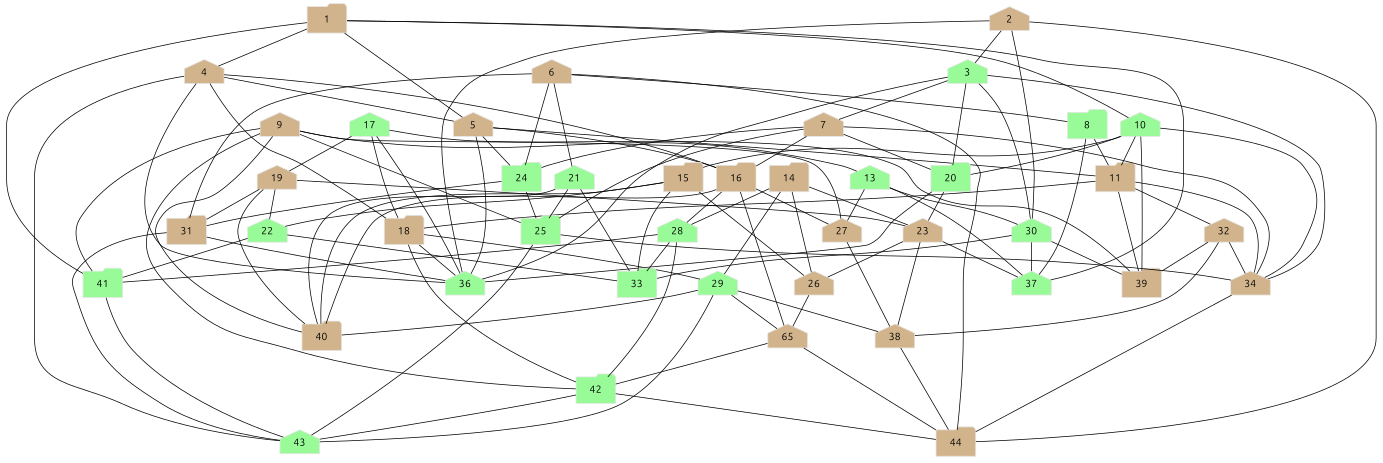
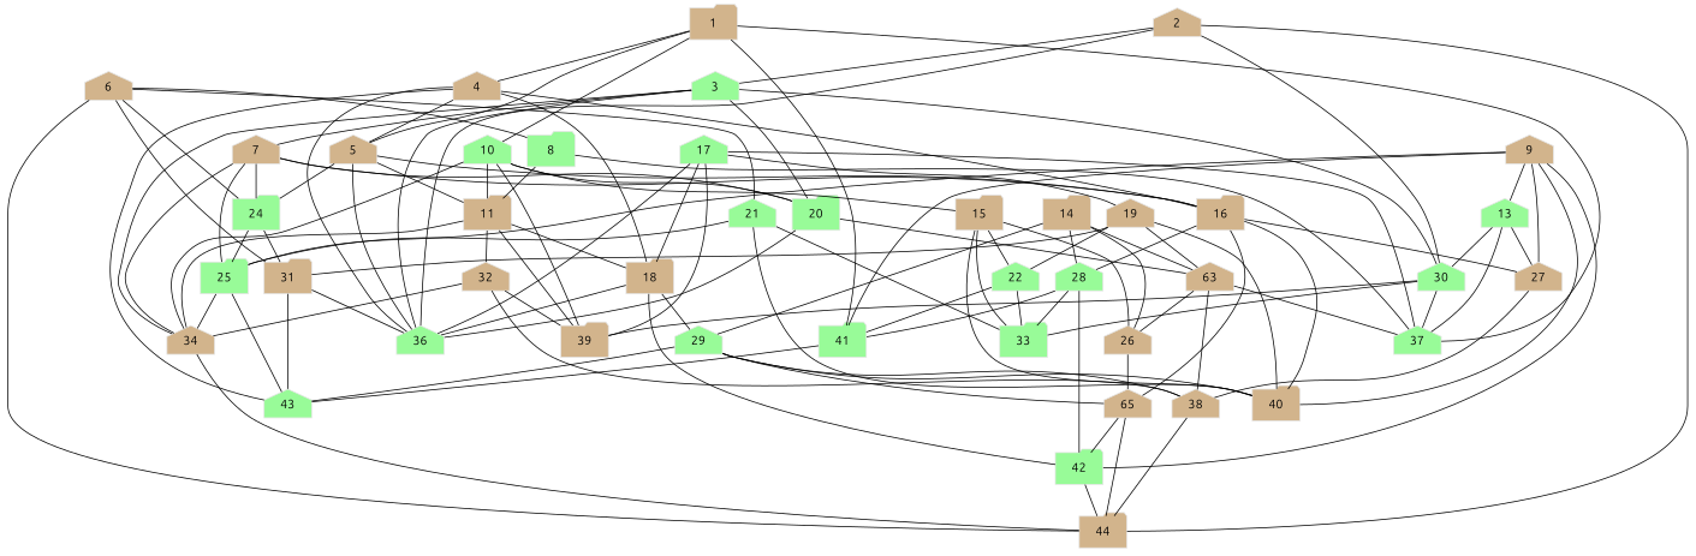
  graph {
    fontname=Ubuntu
    node [color=gray90 fillcolor=tan fontname=Ubuntu shape=house style=filled]
    edge [fontname=Ubuntu weight=1.0]
    1 [shape=folder]
    4
    5
    10 [fillcolor=palegreen]
    37 [fillcolor=palegreen]
    41 [fillcolor=palegreen shape=folder]
    36 [fillcolor=palegreen]
    16 [shape=folder]
    18 [shape=folder]
    43 [fillcolor=palegreen]
    11 [shape=folder]
    24 [fillcolor=palegreen shape=folder]
    20 [fillcolor=palegreen shape=folder]
    34
    15 [shape=folder]
    39 [shape=folder]
    3 [fillcolor=palegreen]
    2
    30 [fillcolor=palegreen]
    44 [shape=folder]
    7
    33 [fillcolor=palegreen shape=folder]
    25 [fillcolor=palegreen shape=folder]
-   23
+   23 [label=63]
    27
    40 [shape=folder]
    28 [fillcolor=palegreen]
    n28 [label=65]
    42 [fillcolor=palegreen shape=folder]
    29 [fillcolor=palegreen]
    32
    31 [shape=folder]
    6
    8 [fillcolor=palegreen shape=folder]
    21 [fillcolor=palegreen]
    9
    13 [fillcolor=palegreen]
    38
    26
    22 [fillcolor=palegreen]
    14 [shape=folder]
    17 [fillcolor=palegreen]
    19
    1 -- 4
    1 -- 5
    1 -- 10
    1 -- 37
    1 -- 41 [weight=2.0]
    4 -- 5
    4 -- 36
    4 -- 16
    4 -- 18
    4 -- 43
    5 -- 36
    5 -- 16
    5 -- 11
    5 -- 24
    10 -- 11
    10 -- 20
    10 -- 34
    10 -- 15
    10 -- 39
    41 -- 43
    16 -- 27 [weight=2.0]
    16 -- 40
    16 -- 28
    16 -- n28
    18 -- 36
    18 -- 42
    18 -- 29
    11 -- 18
    11 -- 34
    11 -- 39
    11 -- 32
    24 -- 25
    24 -- 31
    20 -- 36
    20 -- 23
    34 -- 44
    15 -- 33
    15 -- 40
    15 -- 26 [weight=2.0]
    15 -- 22
    3 -- 36
    3 -- 20
    3 -- 34
    3 -- 30
    3 -- 7
    2 -- 36
    2 -- 3
    2 -- 30
    2 -- 44
    30 -- 37
    30 -- 39
    30 -- 33
    7 -- 16
    7 -- 24
    7 -- 20
    7 -- 34
    7 -- 25
    25 -- 43
    25 -- 34
    23 -- 37
    23 -- 38
    23 -- 26
    27 -- 38 [weight=2.0]
    28 -- 41
    28 -- 33 [weight=2.0]
    28 -- 42
    n28 -- 44
    n28 -- 42
-   42 -- 43
    42 -- 44
    29 -- 43
    29 -- 40
    29 -- n28
    29 -- 38
    32 -- 34 [weight=2.0]
    32 -- 39 [weight=2.0]
    32 -- 38
    31 -- 36
    31 -- 43
    6 -- 24
    6 -- 44
    6 -- 31 [weight=2.0]
    6 -- 8
    6 -- 21
    8 -- 37
    8 -- 11 [weight=2.0]
    21 -- 33
    21 -- 25
    21 -- 40
    9 -- 41
    9 -- 25
    9 -- 27
    9 -- 40
    9 -- 42
    9 -- 13
    13 -- 37
    13 -- 30
    13 -- 27
    38 -- 44
    26 -- n28 [weight=2.0]
    22 -- 41
    22 -- 33
    14 -- 23
    14 -- 28
    14 -- 29
    14 -- 26
+   17 -- 37
    17 -- 36
    17 -- 18
    17 -- 39
    17 -- 19 [weight=2.0]
    19 -- 23
    19 -- 40
    19 -- 31
    19 -- 22
  }
